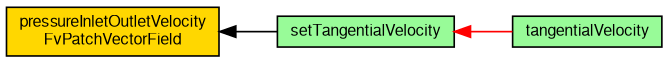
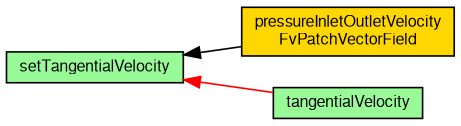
  digraph {
    rankdir=LR
    node [color=black fillcolor=palegreen fontname=FreeSans fontsize=10 shape=record style=filled]
    edge [dir=back fontname=FreeSans fontsize=10 labelfontname=FreeSans labelfontsize=10 style=solid]
    n1 [fontcolor=black height=0.2 label=setTangentialVelocity width=0.4]
    n2 [fillcolor=gold height=0.2 label="pressureInletOutletVelocity\lFvPatchVectorField" width=0.4]
    n3 [height=0.2 label=tangentialVelocity width=0.4]
-   n2 -> n1 [color=black]
+   n1 -> n2 [color=black]
    n1 -> n3 [color=red]
  }
